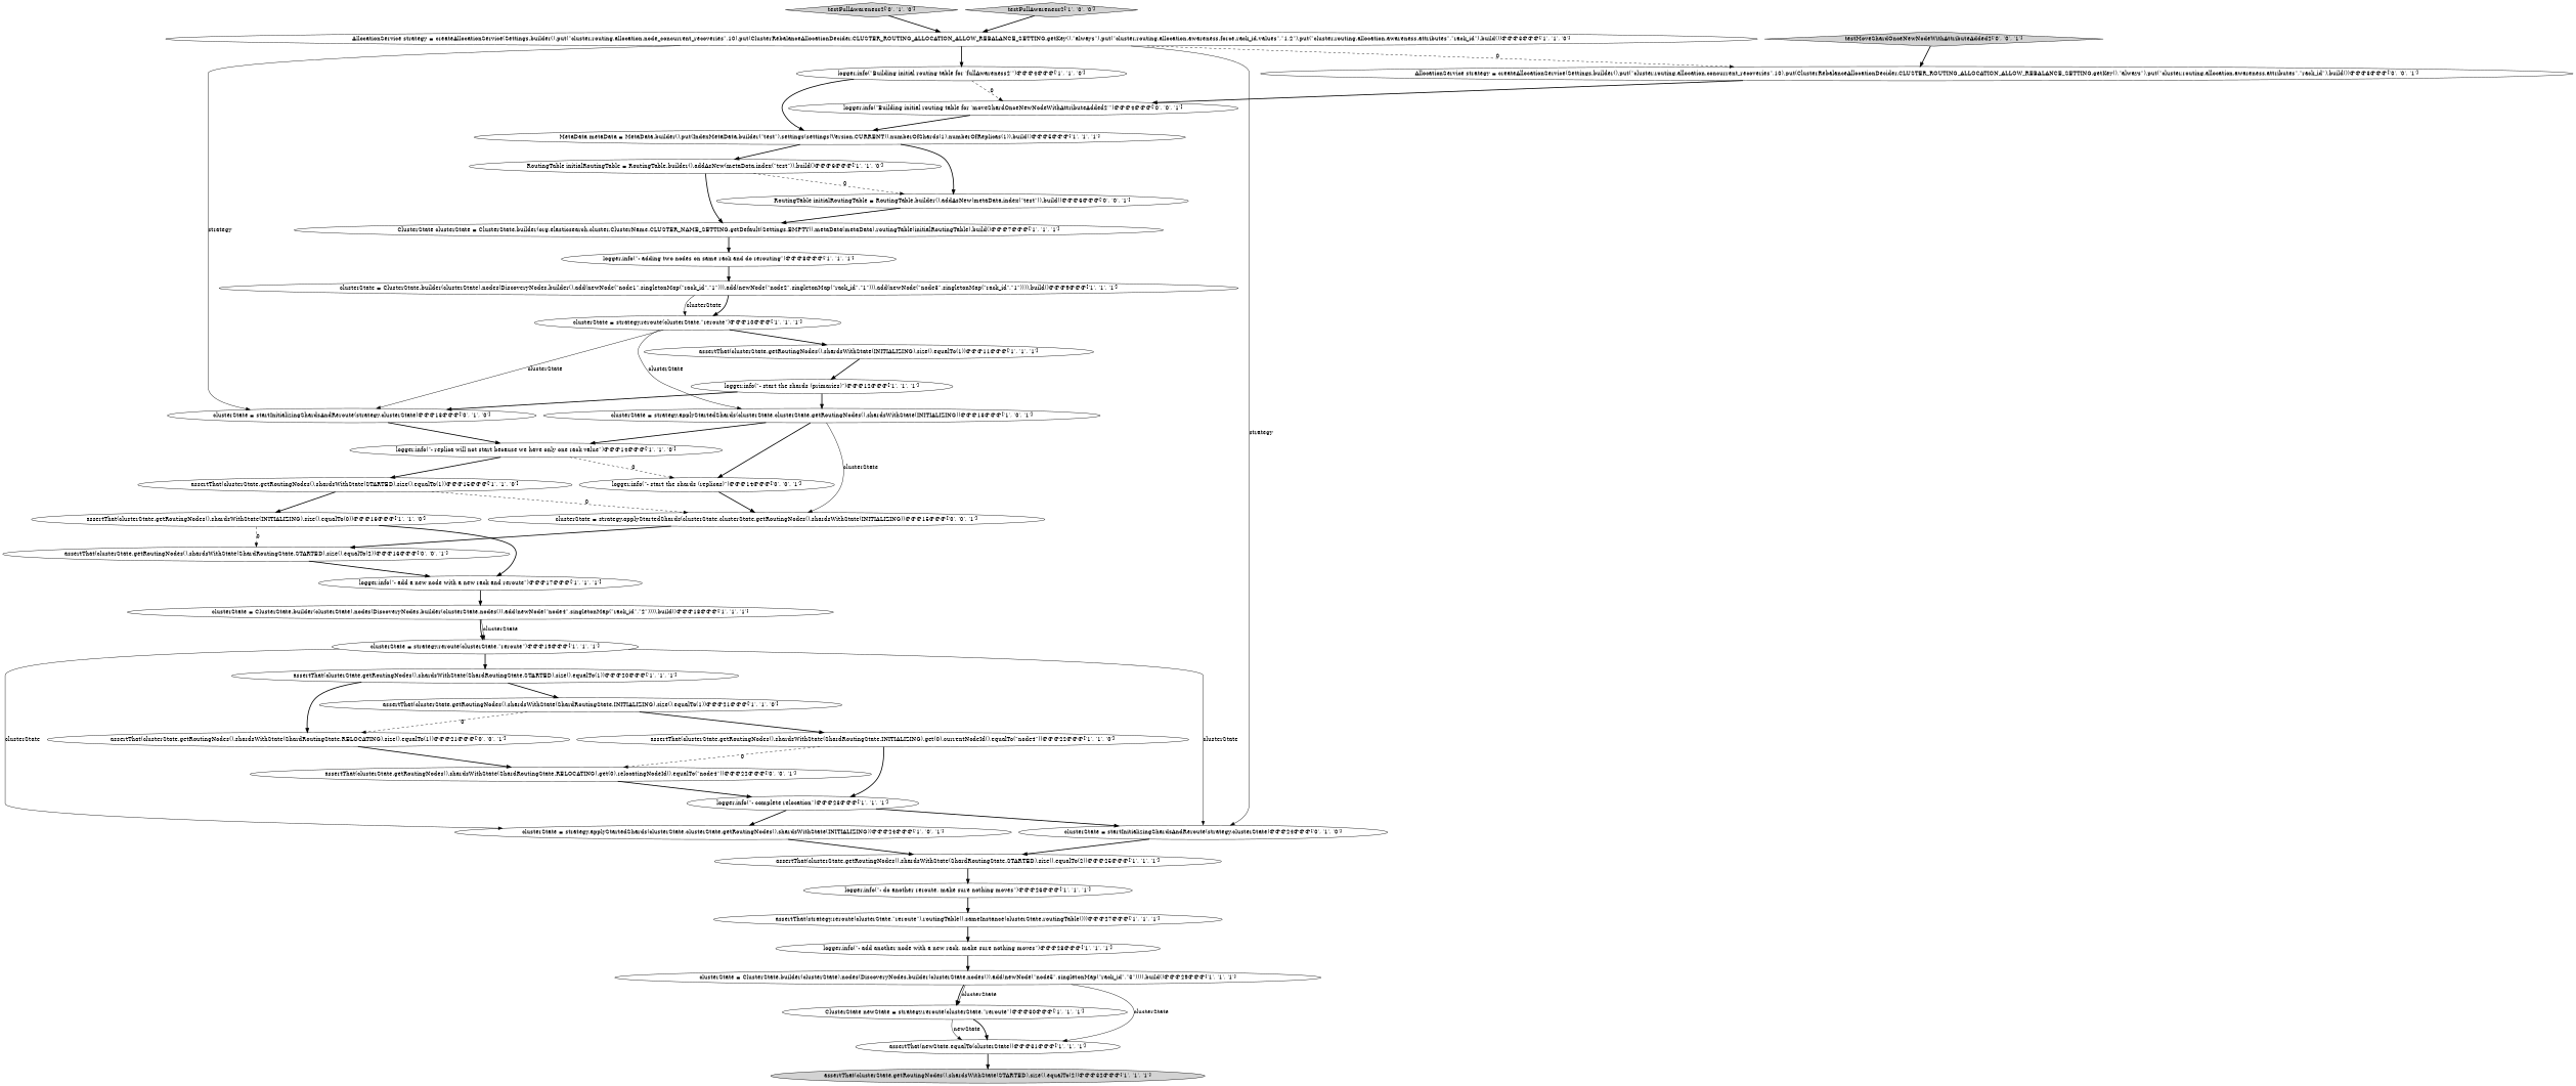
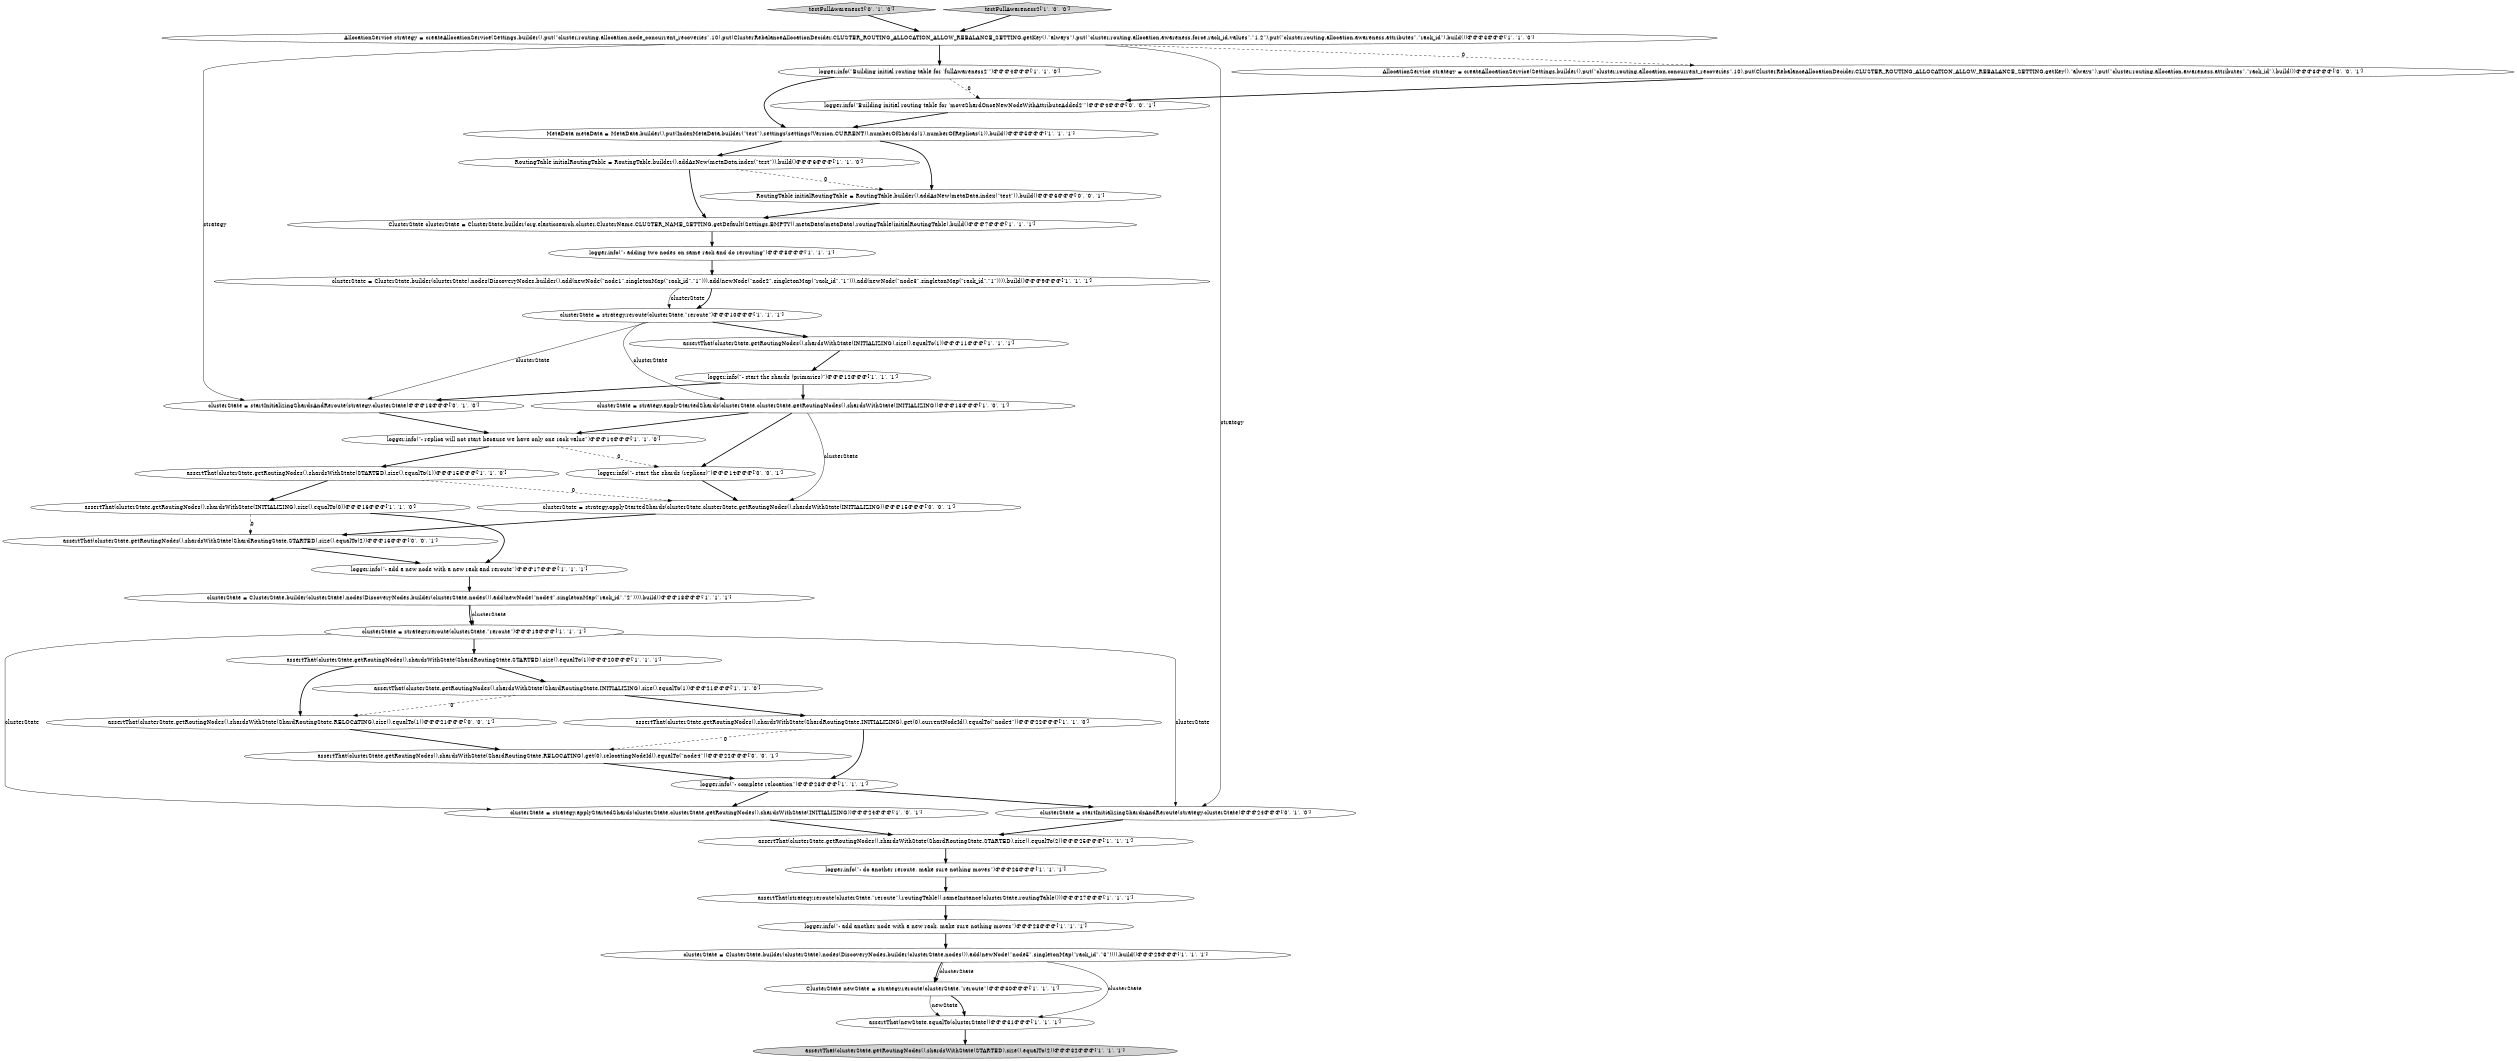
  digraph {
    node [fillcolor=white shape=ellipse style=filled]
    edge [style=bold]
    n1 [label="assertThat(clusterState.getRoutingNodes().shardsWithState(ShardRoutingState.STARTED).size(),equalTo(1))@@@20@@@['1', '1', '1']"]
    n2 [label="assertThat(clusterState.getRoutingNodes().shardsWithState(ShardRoutingState.RELOCATING).size(),equalTo(1))@@@21@@@['0', '0', '1']"]
    n3 [label="assertThat(clusterState.getRoutingNodes().shardsWithState(ShardRoutingState.INITIALIZING).size(),equalTo(1))@@@21@@@['1', '1', '0']"]
    n4 [label="assertThat(strategy.reroute(clusterState,\"reroute\").routingTable(),sameInstance(clusterState.routingTable()))@@@27@@@['1', '1', '1']"]
    n5 [label="logger.info(\"- add another node with a new rack, make sure nothing moves\")@@@28@@@['1', '1', '1']"]
    n6 [label="logger.info(\"- do another reroute, make sure nothing moves\")@@@26@@@['1', '1', '1']"]
    n7 [label="logger.info(\"- adding two nodes on same rack and do rerouting\")@@@8@@@['1', '1', '1']"]
    n8 [label="clusterState = ClusterState.builder(clusterState).nodes(DiscoveryNodes.builder().add(newNode(\"node1\",singletonMap(\"rack_id\",\"1\"))).add(newNode(\"node2\",singletonMap(\"rack_id\",\"1\"))).add(newNode(\"node3\",singletonMap(\"rack_id\",\"1\")))).build()@@@9@@@['1', '1', '1']"]
    n9 [fillcolor=lightgray label="testFullAwareness2['0', '1', '0']" shape=diamond]
    n10 [label="AllocationService strategy = createAllocationService(Settings.builder().put(\"cluster.routing.allocation.node_concurrent_recoveries\",10).put(ClusterRebalanceAllocationDecider.CLUSTER_ROUTING_ALLOCATION_ALLOW_REBALANCE_SETTING.getKey(),\"always\").put(\"cluster.routing.allocation.awareness.force.rack_id.values\",\"1,2\").put(\"cluster.routing.allocation.awareness.attributes\",\"rack_id\").build())@@@3@@@['1', '1', '0']"]
-   n11 [fillcolor=lightgray label="testMoveShardOnceNewNodeWithAttributeAdded2['0', '0', '1']" shape=diamond]
    n12 [label="AllocationService strategy = createAllocationService(Settings.builder().put(\"cluster.routing.allocation.concurrent_recoveries\",10).put(ClusterRebalanceAllocationDecider.CLUSTER_ROUTING_ALLOCATION_ALLOW_REBALANCE_SETTING.getKey(),\"always\").put(\"cluster.routing.allocation.awareness.attributes\",\"rack_id\").build())@@@3@@@['0', '0', '1']"]
    n13 [fillcolor=lightgray label="testFullAwareness2['1', '0', '0']" shape=diamond]
    n14 [label="clusterState = strategy.applyStartedShards(clusterState,clusterState.getRoutingNodes().shardsWithState(INITIALIZING))@@@24@@@['1', '0', '1']"]
    n15 [label="assertThat(clusterState.getRoutingNodes().shardsWithState(ShardRoutingState.STARTED).size(),equalTo(2))@@@25@@@['1', '1', '1']"]
    n16 [label="logger.info(\"- replica will not start because we have only one rack value\")@@@14@@@['1', '1', '0']"]
    n17 [label="assertThat(clusterState.getRoutingNodes().shardsWithState(STARTED).size(),equalTo(1))@@@15@@@['1', '1', '0']"]
    n18 [label="logger.info(\"- start the shards (replicas)\")@@@14@@@['0', '0', '1']"]
    n19 [label="clusterState = strategy.applyStartedShards(clusterState,clusterState.getRoutingNodes().shardsWithState(INITIALIZING))@@@13@@@['1', '0', '1']"]
    n20 [label="clusterState = strategy.applyStartedShards(clusterState,clusterState.getRoutingNodes().shardsWithState(INITIALIZING))@@@15@@@['0', '0', '1']"]
    n21 [label="logger.info(\"- add a new node with a new rack and reroute\")@@@17@@@['1', '1', '1']"]
    n22 [label="clusterState = ClusterState.builder(clusterState).nodes(DiscoveryNodes.builder(clusterState.nodes()).add(newNode(\"node4\",singletonMap(\"rack_id\",\"2\")))).build()@@@18@@@['1', '1', '1']"]
    n23 [label="ClusterState newState = strategy.reroute(clusterState,\"reroute\")@@@30@@@['1', '1', '1']"]
    n24 [label="assertThat(newState,equalTo(clusterState))@@@31@@@['1', '1', '1']"]
    n25 [label="logger.info(\"Building initial routing table for 'fullAwareness2'\")@@@4@@@['1', '1', '0']"]
    n26 [label="clusterState = startInitializingShardsAndReroute(strategy,clusterState)@@@24@@@['0', '1', '0']"]
    n27 [label="clusterState = startInitializingShardsAndReroute(strategy,clusterState)@@@13@@@['0', '1', '0']"]
    n28 [label="logger.info(\"- start the shards (primaries)\")@@@12@@@['1', '1', '1']"]
    n29 [label="assertThat(clusterState.getRoutingNodes().shardsWithState(INITIALIZING).size(),equalTo(1))@@@11@@@['1', '1', '1']"]
    n30 [label="assertThat(clusterState.getRoutingNodes().shardsWithState(ShardRoutingState.RELOCATING).get(0).relocatingNodeId(),equalTo(\"node4\"))@@@22@@@['0', '0', '1']"]
    n31 [label="assertThat(clusterState.getRoutingNodes().shardsWithState(ShardRoutingState.STARTED).size(),equalTo(2))@@@16@@@['0', '0', '1']"]
    n32 [label="logger.info(\"Building initial routing table for 'moveShardOnceNewNodeWithAttributeAdded2'\")@@@4@@@['0', '0', '1']"]
    n33 [label="clusterState = strategy.reroute(clusterState,\"reroute\")@@@19@@@['1', '1', '1']"]
    n34 [label="MetaData metaData = MetaData.builder().put(IndexMetaData.builder(\"test\").settings(settings(Version.CURRENT)).numberOfShards(1).numberOfReplicas(1)).build()@@@5@@@['1', '1', '1']"]
    n35 [label="assertThat(clusterState.getRoutingNodes().shardsWithState(INITIALIZING).size(),equalTo(0))@@@16@@@['1', '1', '0']"]
    n36 [fillcolor=lightgray label="assertThat(clusterState.getRoutingNodes().shardsWithState(STARTED).size(),equalTo(2))@@@32@@@['1', '1', '1']"]
    n37 [label="RoutingTable initialRoutingTable = RoutingTable.builder().addAsNew(metaData.index(\"test\")).build()@@@6@@@['0', '0', '1']"]
    n38 [label="ClusterState clusterState = ClusterState.builder(org.elasticsearch.cluster.ClusterName.CLUSTER_NAME_SETTING.getDefault(Settings.EMPTY)).metaData(metaData).routingTable(initialRoutingTable).build()@@@7@@@['1', '1', '1']"]
    n39 [label="RoutingTable initialRoutingTable = RoutingTable.builder().addAsNew(metaData.index(\"test\")).build()@@@6@@@['1', '1', '0']"]
    n40 [label="assertThat(clusterState.getRoutingNodes().shardsWithState(ShardRoutingState.INITIALIZING).get(0).currentNodeId(),equalTo(\"node4\"))@@@22@@@['1', '1', '0']"]
    n41 [label="clusterState = ClusterState.builder(clusterState).nodes(DiscoveryNodes.builder(clusterState.nodes()).add(newNode(\"node5\",singletonMap(\"rack_id\",\"3\")))).build()@@@29@@@['1', '1', '1']"]
    n42 [label="logger.info(\"- complete relocation\")@@@23@@@['1', '1', '1']"]
    n43 [label="clusterState = strategy.reroute(clusterState,\"reroute\")@@@10@@@['1', '1', '1']"]
    n1 -> n2
    n1 -> n3
    n2 -> n30
    n3 -> n2 [label=0 style=dashed]
    n3 -> n40
    n4 -> n5
    n5 -> n41
    n6 -> n4
    n7 -> n8
    n8 -> n43
    n8 -> n43 [label=clusterState style=solid]
    n9 -> n10
    n10 -> n12 [label=0 style=dashed]
    n10 -> n25
    n10 -> n26 [label=strategy style=solid]
    n10 -> n27 [label=strategy style=solid]
-   n11 -> n12
    n12 -> n32
    n13 -> n10
    n14 -> n15
    n15 -> n6
    n16 -> n17
    n16 -> n18 [label=0 style=dashed]
    n17 -> n20 [label=0 style=dashed]
    n17 -> n35
    n18 -> n20
    n19 -> n16
    n19 -> n18
    n19 -> n20 [label=clusterState style=solid]
    n20 -> n31
    n21 -> n22
    n22 -> n33 [label=clusterState style=solid]
    n22 -> n33
    n23 -> n24
    n23 -> n24 [label=newState style=solid]
    n24 -> n36
    n25 -> n32 [label=0 style=dashed]
    n25 -> n34
    n26 -> n15
    n27 -> n16
    n28 -> n19
    n28 -> n27
    n29 -> n28
    n30 -> n42
    n31 -> n21
    n32 -> n34
    n33 -> n1
    n33 -> n14 [label=clusterState style=solid]
    n33 -> n26 [label=clusterState style=solid]
    n34 -> n37
    n34 -> n39
    n35 -> n21
    n35 -> n31 [label=0 style=dashed]
    n37 -> n38
    n38 -> n7
    n39 -> n37 [label=0 style=dashed]
    n39 -> n38
    n40 -> n30 [label=0 style=dashed]
    n40 -> n42
    n41 -> n23
    n41 -> n23 [label=clusterState style=solid]
    n41 -> n24 [label=clusterState style=solid]
    n42 -> n14
    n42 -> n26
    n43 -> n19 [label=clusterState style=solid]
    n43 -> n27 [label=clusterState style=solid]
    n43 -> n29
  }
